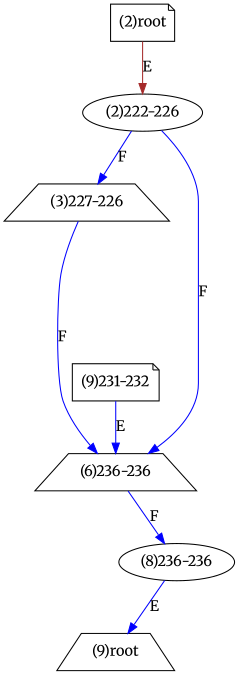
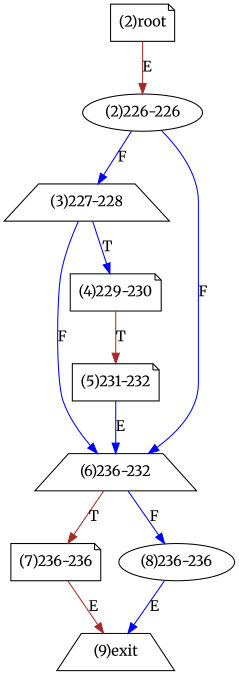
  digraph {
    fontname=Merriweather
    node [fontname=Merriweather shape=note]
    edge [color=blue fontname=Merriweather]
    n1 [label="(2)root"]
-   n2 [label="(2)222-226" shape=ellipse]
-   n3 [label="(3)227-226" shape=trapezium]
-   n4 [label="(6)236-236" shape=trapezium]
+   n2 [label="(2)226-226" shape=ellipse]
+   n3 [label="(3)227-228" shape=trapezium]
+   n4 [label="(6)236-232" shape=trapezium]
+   n5 [label="(4)229-230"]
+   n6 [label="(7)236-236"]
    n7 [label="(8)236-236" shape=ellipse]
-   n8 [label="(9)231-232"]
-   n9 [label="(9)root" shape=trapezium]
+   n8 [label="(5)231-232"]
+   n9 [label="(9)exit" shape=trapezium]
    n1 -> n2 [color=brown label=E]
    n2 -> n3 [label=F]
    n2 -> n4 [label=F]
    n3 -> n4 [label=F]
+   n3 -> n5 [label=T]
+   n4 -> n6 [color=brown label=T]
    n4 -> n7 [label=F]
+   n5 -> n8 [color=brown label=T]
+   n6 -> n9 [color=brown label=E]
    n7 -> n9 [label=E]
    n8 -> n4 [label=E]
  }
